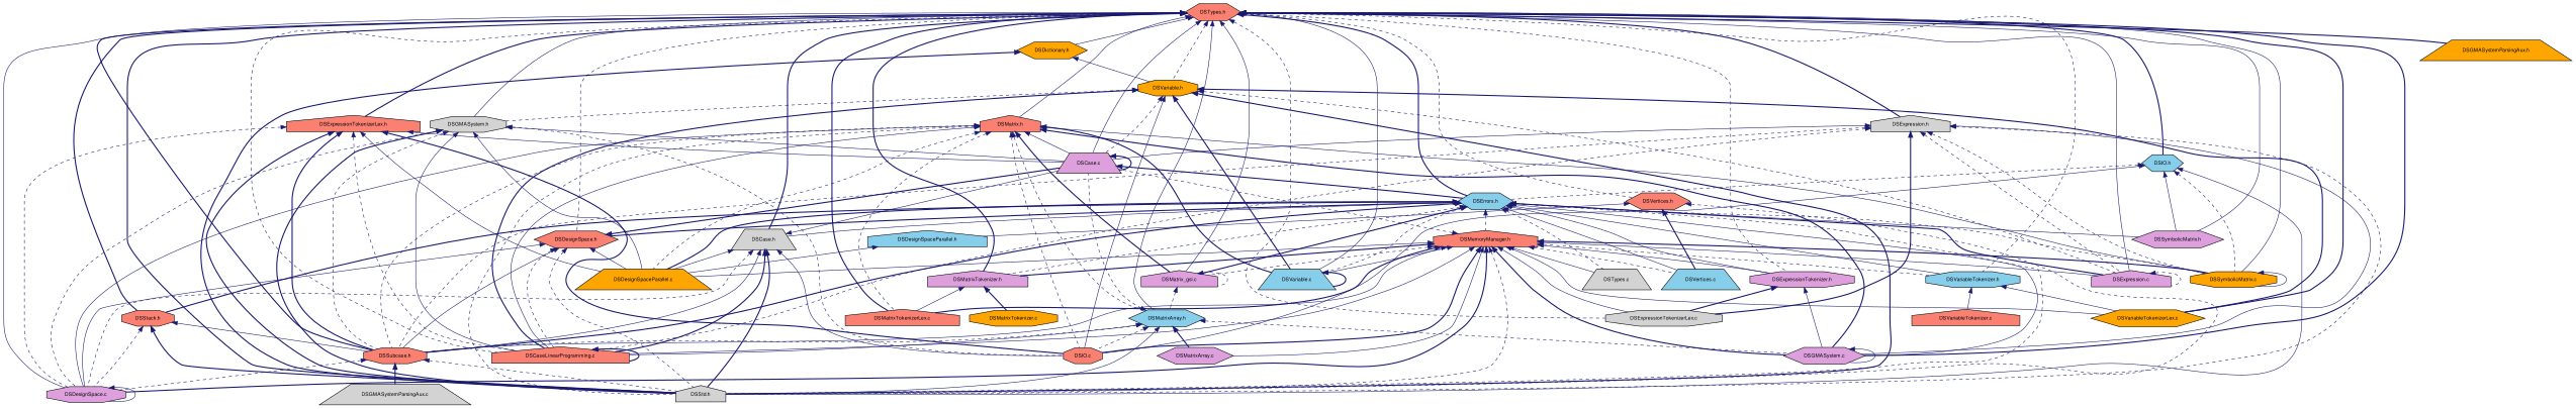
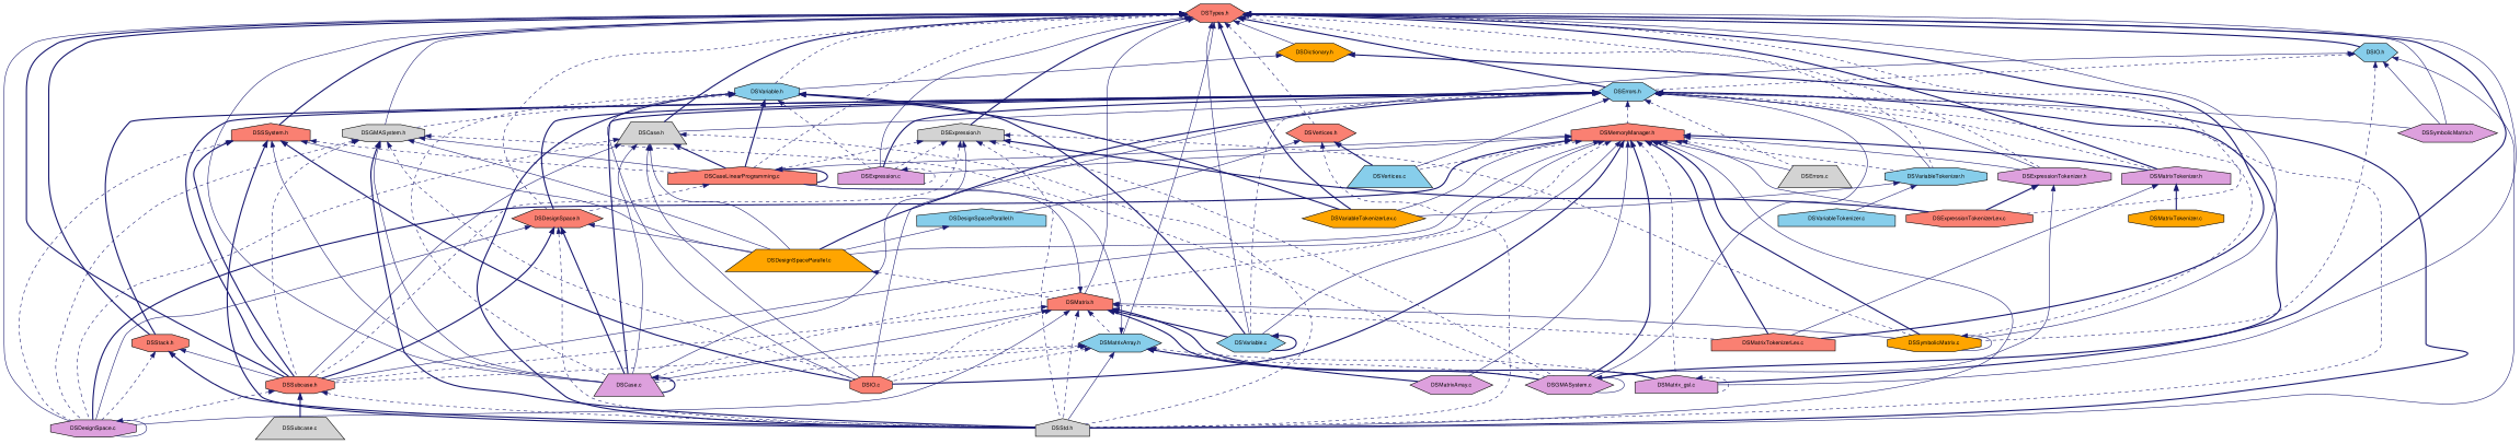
  digraph {
    node [color=black fillcolor=salmon fontname=FreeSans fontsize=10 shape=hexagon style=filled]
    edge [color=midnightblue dir=back fontname=FreeSans fontsize=10 labelfontname=FreeSans labelfontsize=10 style=solid]
    n1 [fontcolor=black height=0.2 label="DSTypes.h" width=0.4]
    n2 [fillcolor=plum height=0.2 label="DSCase.c" shape=trapezium width=0.4]
    n3 [fillcolor=lightgrey height=0.2 label="DSCase.h" shape=trapezium width=0.4]
    n4 [height=0.2 label="DSCaseLinearProgramming.c" shape=house width=0.4]
    n5 [fillcolor=plum height=0.2 label="DSDesignSpace.c" shape=octagon width=0.4]
    n6 [fillcolor=lightgrey height=0.2 label="DSStd.h" shape=house width=0.4]
    n7 [height=0.2 label="DSSubcase.h" shape=octagon width=0.4]
    n8 [height=0.2 label="DSDesignSpace.h" width=0.4]
    n9 [fillcolor=orange height=0.2 label="DSDictionary.h" width=0.4]
-   n10 [fillcolor=orange height=0.2 label="DSVariable.h" shape=octagon width=0.4]
+   n10 [fillcolor=skyblue height=0.2 label="DSVariable.h" shape=octagon width=0.4]
    n11 [fillcolor=plum height=0.2 label="DSExpression.c" shape=house width=0.4]
    n12 [fillcolor=lightgrey height=0.2 label="DSGMASystem.h" shape=octagon width=0.4]
    n13 [fillcolor=plum height=0.2 label="DSGMASystem.c" width=0.4]
-   n14 [fillcolor=skyblue height=0.2 label="DSVariable.c" shape=trapezium width=0.4]
+   n14 [fillcolor=skyblue height=0.2 label="DSVariable.c" width=0.4]
    n15 [fillcolor=orange height=0.2 label="DSVariableTokenizerLex.c" width=0.4]
    n16 [fillcolor=skyblue height=0.2 label="DSErrors.h" width=0.4]
    n17 [fillcolor=plum height=0.2 label="DSExpressionTokenizer.h" shape=octagon width=0.4]
-   n18 [fillcolor=lightgrey height=0.2 label="DSExpressionTokenizerLex.c" shape=octagon width=0.4]
+   n18 [height=0.2 label="DSExpressionTokenizerLex.c" shape=octagon width=0.4]
    n19 [fillcolor=plum height=0.2 label="DSMatrix_gsl.c" shape=house width=0.4]
    n20 [fillcolor=plum height=0.2 label="DSMatrixTokenizer.h" shape=house width=0.4]
    n21 [height=0.2 label="DSMatrixTokenizerLex.c" shape=house width=0.4]
    n22 [fillcolor=orange height=0.2 label="DSSymbolicMatrix.c" shape=octagon width=0.4]
    n23 [fillcolor=skyblue height=0.2 label="DSVariableTokenizer.h" shape=octagon width=0.4]
    n24 [height=0.2 label="DSStack.h" shape=octagon width=0.4]
    n25 [fillcolor=plum height=0.2 label="DSSymbolicMatrix.h" width=0.4]
    n26 [fillcolor=lightgrey height=0.2 label="DSExpression.h" shape=house width=0.4]
-   n27 [fillcolor=orange height=0.2 label="DSGMASystemParsingAux.h" shape=trapezium width=0.4]
    n28 [fillcolor=skyblue height=0.2 label="DSIO.h" width=0.4]
    n29 [height=0.2 label="DSMatrix.h" shape=house width=0.4]
    n30 [fillcolor=skyblue height=0.2 label="DSMatrixArray.h" width=0.4]
-   n31 [height=0.2 label="DSExpressionTokenizerLex.h" shape=house width=0.4]
+   n31 [height=0.2 label="DSSSystem.h" shape=house width=0.4]
    n32 [height=0.2 label="DSVertices.h" width=0.4]
    n33 [fillcolor=orange height=0.2 label="DSDesignSpaceParallel.c" shape=trapezium width=0.4]
    n34 [height=0.2 label="DSIO.c" shape=octagon width=0.4]
-   n35 [fillcolor=lightgrey height=0.2 label="DSGMASystemParsingAux.c" shape=trapezium width=0.4]
+   n35 [fillcolor=lightgrey height=0.2 label="DSSubcase.c" shape=trapezium width=0.4]
    n36 [fillcolor=skyblue height=0.2 label="DSDesignSpaceParallel.h" shape=house width=0.4]
-   n37 [fillcolor=lightgrey height=0.2 label="DSTypes.c" shape=trapezium width=0.4]
+   n37 [fillcolor=lightgrey height=0.2 label="DSErrors.c" shape=trapezium width=0.4]
    n38 [height=0.2 label="DSMemoryManager.h" shape=house width=0.4]
    n39 [fillcolor=skyblue height=0.2 label="DSVertices.c" shape=trapezium width=0.4]
    n40 [fillcolor=orange height=0.2 label="DSMatrixTokenizer.c" shape=octagon width=0.4]
-   n41 [height=0.2 label="DSVariableTokenizer.c" shape=house width=0.4]
+   n41 [fillcolor=skyblue height=0.2 label="DSVariableTokenizer.c" shape=house width=0.4]
    n42 [fillcolor=plum height=0.2 label="DSMatrixArray.c" width=0.4]
    n1 -> n2
    n1 -> n3 [style=bold]
    n1 -> n4 [style=dashed]
    n1 -> n5
-   n1 -> n6 [style=bold]
    n1 -> n7 [style=bold]
    n1 -> n8 [style=dashed]
    n1 -> n9
    n1 -> n10 [style=dashed]
    n1 -> n11
    n1 -> n12
    n1 -> n13 [style=bold]
    n1 -> n14
    n1 -> n15 [style=bold]
    n1 -> n16 [style=bold]
    n1 -> n17 [style=dashed]
    n1 -> n18 [style=dashed]
    n1 -> n19
    n1 -> n20 [style=bold]
    n1 -> n21 [style=bold]
    n1 -> n22
    n1 -> n23 [style=dashed]
    n1 -> n24 [style=bold]
    n1 -> n25
    n1 -> n26 [style=bold]
-   n1 -> n27 [style=bold]
    n1 -> n28 [style=bold]
    n1 -> n29
    n1 -> n30
    n1 -> n31 [style=bold]
    n1 -> n32 [style=dashed]
    n2 -> n2 [style=bold]
    n3 -> n2
    n3 -> n4 [style=bold]
    n3 -> n5 [style=dashed]
-   n3 -> n6 [style=bold]
+   n3 -> n6 [style=dashed]
    n3 -> n7
    n3 -> n33
    n3 -> n34
    n4 -> n4 [style=bold]
    n5 -> n5
    n7 -> n5 [style=dashed]
    n7 -> n6 [style=dashed]
    n7 -> n35 [style=bold]
    n8 -> n2 [style=bold]
-   n8 -> n4 [style=dashed]
+   n4 -> n8 [style=dashed]
    n8 -> n5
    n8 -> n6 [style=dashed]
-   n8 -> n7
+   n8 -> n7 [style=bold]
    n8 -> n33
    n9 -> n6 [style=bold]
    n9 -> n10
    n10 -> n2 [style=dashed]
    n10 -> n4 [style=bold]
    n10 -> n6 [style=bold]
    n10 -> n11 [style=dashed]
    n10 -> n12 [style=dashed]
    n10 -> n14 [style=bold]
    n10 -> n15 [style=bold]
    n10 -> n34
    n11 -> n11 [style=dashed]
    n12 -> n2
    n12 -> n4
    n12 -> n5 [style=dashed]
    n12 -> n6 [style=bold]
    n12 -> n7 [style=dashed]
+   n12 -> n13 [style=dashed]
    n12 -> n33
    n12 -> n34 [style=dashed]
    n13 -> n13
    n14 -> n14 [style=bold]
-   n2 -> n16 [style=bold]
+   n16 -> n2 [style=bold]
    n16 -> n3
    n16 -> n6 [style=dashed]
    n16 -> n7 [style=bold]
    n16 -> n8 [style=bold]
    n16 -> n11 [style=bold]
    n16 -> n13
    n16 -> n14 [style=dashed]
    n16 -> n17
    n16 -> n19 [style=bold]
    n16 -> n20 [style=dashed]
    n16 -> n22 [style=dashed]
    n16 -> n23
    n16 -> n24 [style=bold]
    n16 -> n25
    n16 -> n33 [style=bold]
    n16 -> n37 [style=dashed]
    n16 -> n38 [style=dashed]
    n16 -> n39
    n17 -> n13
    n17 -> n18 [style=bold]
    n19 -> n19 [style=dashed]
    n20 -> n21
    n20 -> n40 [style=bold]
    n22 -> n22
    n23 -> n15
    n23 -> n41
    n24 -> n5 [style=dashed]
    n24 -> n6 [style=bold]
    n24 -> n7
    n26 -> n2
    n26 -> n4 [style=dashed]
    n26 -> n6 [style=dashed]
    n26 -> n7 [style=dashed]
    n26 -> n11 [style=dashed]
-   n26 -> n13
+   n26 -> n13 [style=dashed]
    n26 -> n18 [style=bold]
    n26 -> n22 [style=dashed]
    n28 -> n6
    n28 -> n16 [style=dashed]
    n28 -> n22 [style=dashed]
    n28 -> n25
    n28 -> n34
    n29 -> n2
    n29 -> n4
    n29 -> n5
    n29 -> n6 [style=dashed]
    n29 -> n7 [style=dashed]
    n29 -> n13 [style=bold]
    n29 -> n14 [style=bold]
    n29 -> n19 [style=bold]
    n29 -> n21 [style=dashed]
    n29 -> n22
    n29 -> n30 [style=dashed]
-   n29 -> n33 [style=dashed]
+   n33 -> n29 [style=dashed]
    n29 -> n34 [style=dashed]
    n30 -> n2 [style=dashed]
    n30 -> n4
    n30 -> n6
    n30 -> n7 [style=dashed]
    n30 -> n13 [style=dashed]
-   n19 -> n30 [style=dashed]
+   n30 -> n19 [style=dashed]
    n30 -> n34 [style=dashed]
    n30 -> n42 [style=bold]
    n31 -> n2
    n31 -> n4 [style=dashed]
    n31 -> n5 [style=dashed]
    n31 -> n6 [style=bold]
    n31 -> n7 [style=bold]
    n31 -> n33
    n31 -> n34 [style=bold]
    n32 -> n6 [style=dashed]
    n32 -> n36
    n32 -> n39 [style=bold]
    n36 -> n33
    n38 -> n2 [style=dashed]
    n38 -> n4
    n38 -> n5 [style=bold]
-   n38 -> n6 [style=dashed]
+   n38 -> n6
    n38 -> n7
    n38 -> n11
    n38 -> n13 [style=bold]
    n38 -> n14
    n38 -> n15
    n38 -> n17
    n38 -> n18
    n38 -> n19 [style=dashed]
    n38 -> n20 [style=bold]
    n38 -> n21 [style=bold]
    n38 -> n22 [style=bold]
    n38 -> n23 [style=dashed]
    n38 -> n33
    n38 -> n34 [style=bold]
    n38 -> n37
    n38 -> n39 [style=dashed]
    n38 -> n42
  }
